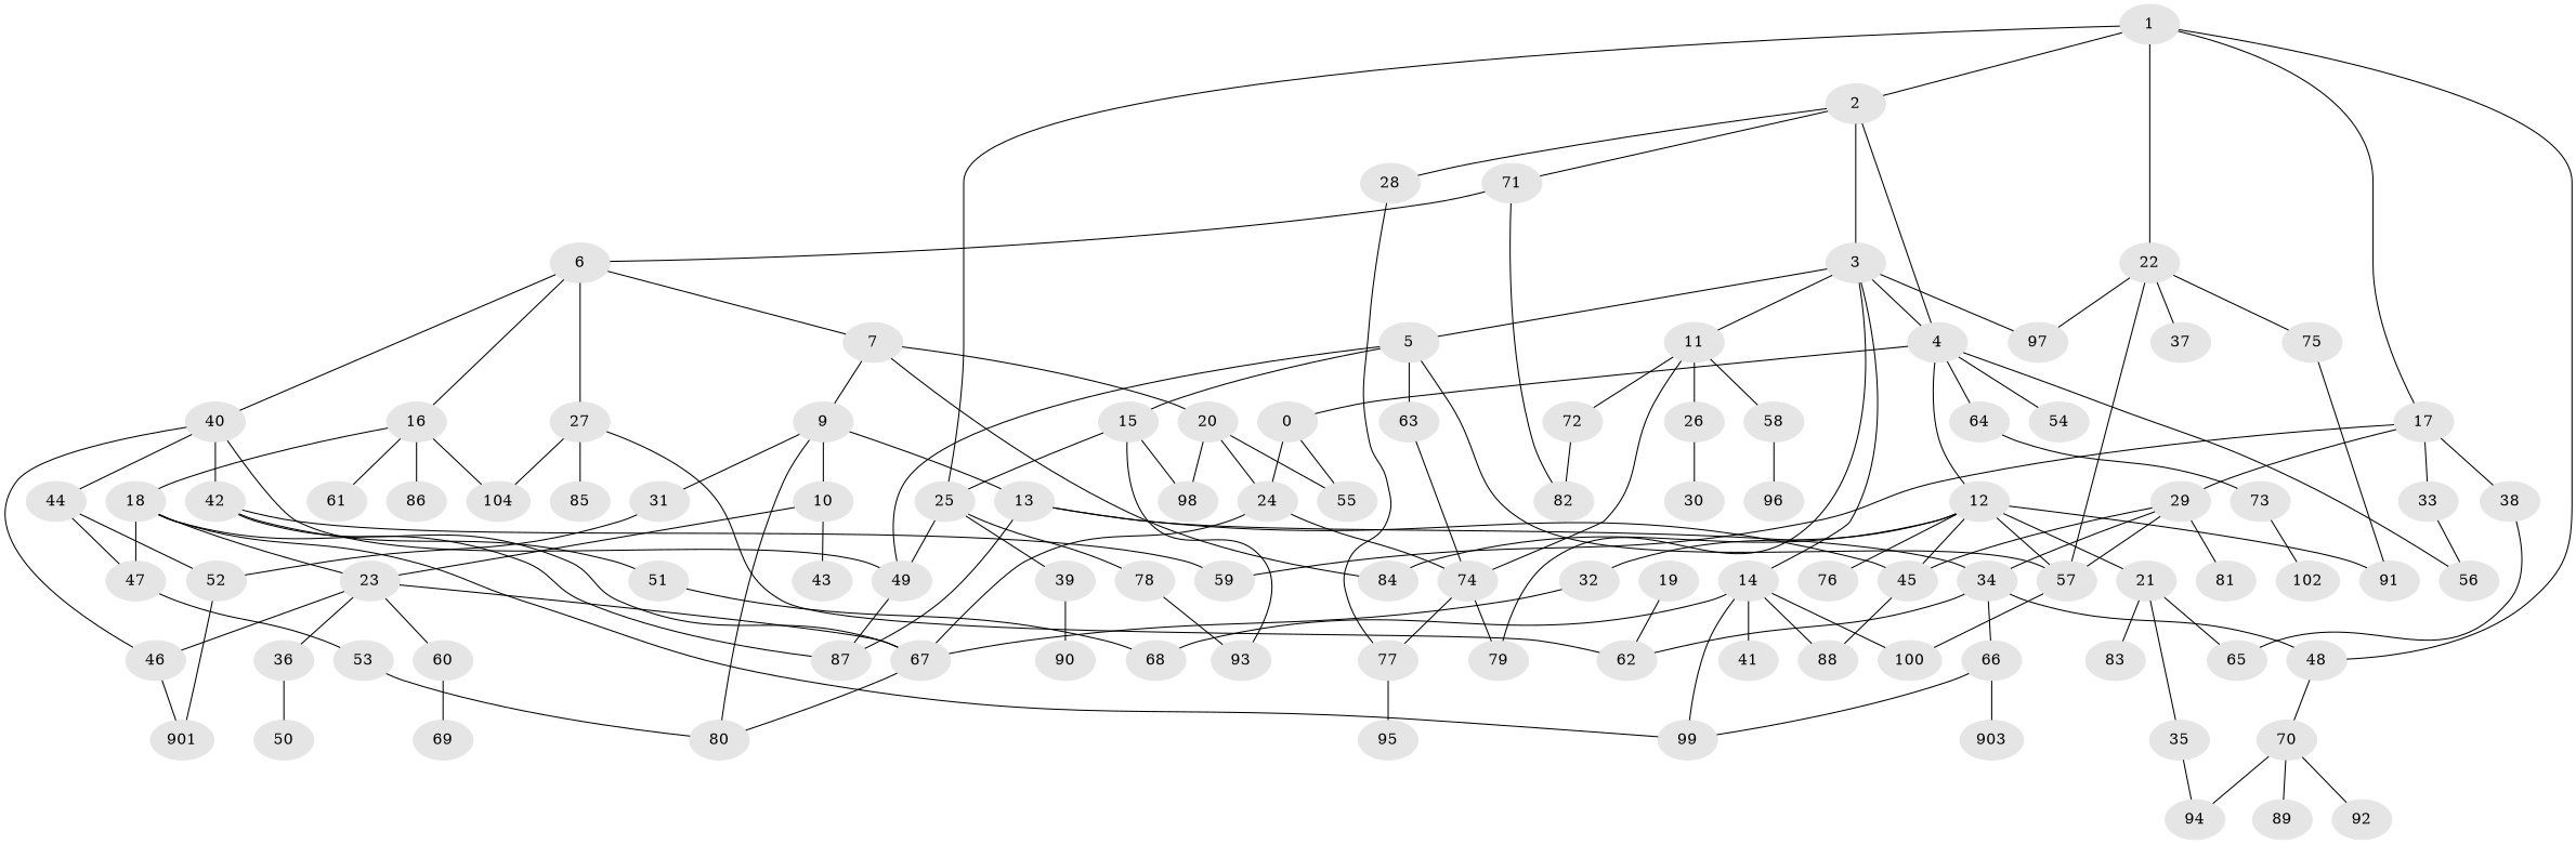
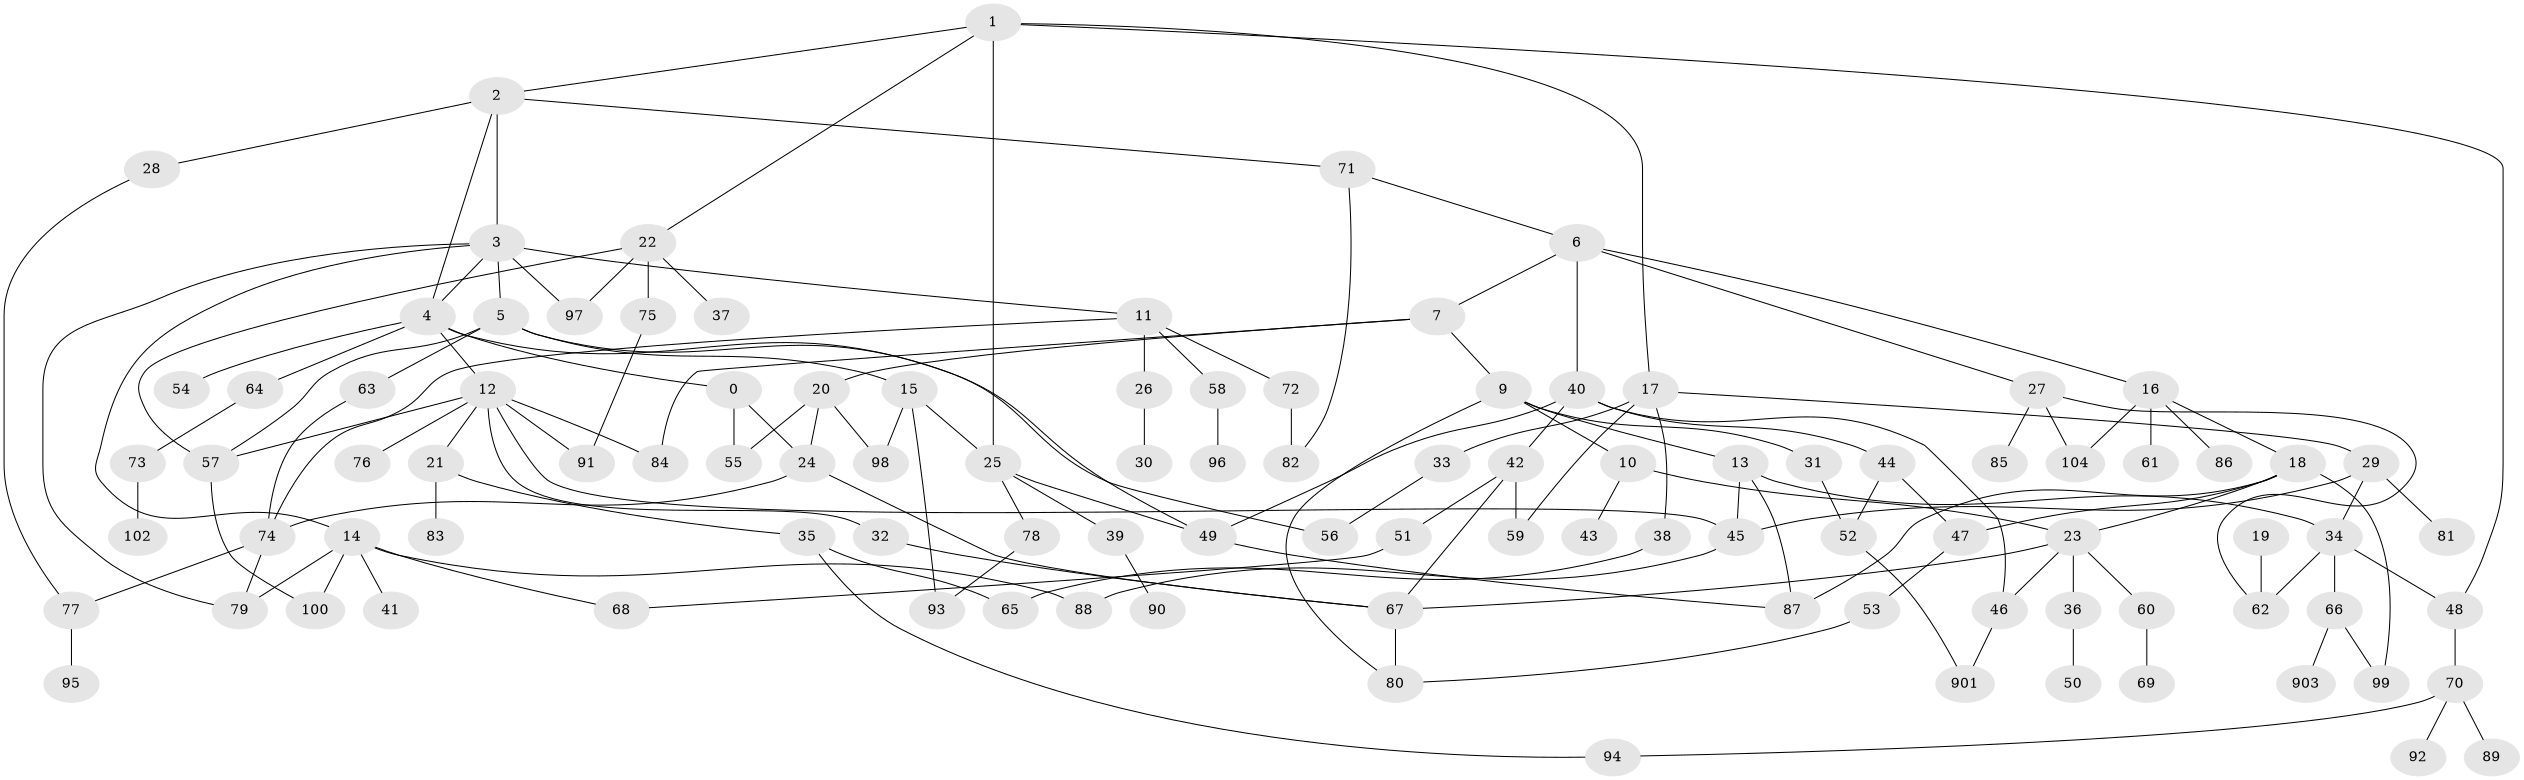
  graph {
    node [color=gray90 style=filled]
    1
    2
    17
    22
    25
    48
    3
    4
    28
    71
    29
    33
    38
    59
    97
    57
    37
    75
    49
    39
    78
    70
    5
    11
    14
    79
    n27 [label=0]
    12
    54
    56
    64
    6
    7
    16
    27
    40
    77
    82
    15
    63
    26
    58
    72
    74
    41
    68
    88
    100
    24
    55
    84
    21
    32
    45
    76
    91
    73
    93
    98
    87
    9
    20
    18
    61
    86
    104
    62
    85
    46
    42
    44
    10
    13
    31
    80
    67
    23
    43
    34
    52
    36
    60
    30
    96
    35
    83
    66
    47
    99
    81
    65
    19
    53
    94
    50
    n96 [label=901]
    69
    90
    95
    n100 [label=903]
    51
    89
    92
    102
    1 -- 2
    1 -- 17
    1 -- 22
    1 -- 25
    1 -- 48
    2 -- 3
    2 -- 4
    2 -- 28
    2 -- 71
    17 -- 29
    17 -- 33
    17 -- 38
    17 -- 59
    22 -- 97
    22 -- 57
    22 -- 37
    22 -- 75
    25 -- 49
    25 -- 39
    25 -- 78
    48 -- 70
    3 -- 4
    3 -- 97
    3 -- 5
    3 -- 11
    3 -- 14
    3 -- 79
    4 -- n27
    4 -- 12
    4 -- 54
    4 -- 56
    4 -- 64
    28 -- 77
    71 -- 6
    71 -- 82
-   29 -- 57
    29 -- 45
    29 -- 34
    29 -- 81
    33 -- 56
    38 -- 65
    57 -- 100
    75 -- 91
    49 -- 87
    39 -- 90
    78 -- 93
    70 -- 94
    70 -- 89
    70 -- 92
    5 -- 57
    5 -- 49
    5 -- 15
    5 -- 63
    11 -- 26
    11 -- 58
    11 -- 72
    11 -- 74
-   14 -- 99
+   14 -- 79
    14 -- 41
    14 -- 68
    14 -- 88
    14 -- 100
    n27 -- 24
    n27 -- 55
    12 -- 57
    12 -- 84
    12 -- 21
    12 -- 32
    12 -- 45
    12 -- 76
    12 -- 91
    64 -- 73
    6 -- 7
    6 -- 16
    6 -- 27
    6 -- 40
    7 -- 84
    7 -- 9
    7 -- 20
    16 -- 18
    16 -- 61
    16 -- 86
    16 -- 104
    27 -- 104
    27 -- 62
    27 -- 85
    40 -- 49
    40 -- 46
    40 -- 42
    40 -- 44
    77 -- 95
    15 -- 25
    15 -- 93
    15 -- 98
    63 -- 74
    26 -- 30
    58 -- 96
    72 -- 82
    74 -- 79
    74 -- 77
    24 -- 74
    24 -- 67
    21 -- 35
    21 -- 83
    32 -- 67
    45 -- 88
    73 -- 102
    9 -- 10
    9 -- 13
    9 -- 31
    9 -- 80
    20 -- 24
    20 -- 55
    20 -- 98
    18 -- 87
    18 -- 23
    18 -- 47
    18 -- 99
    46 -- n96
    42 -- 59
    42 -- 67
    42 -- 51
    44 -- 52
    44 -- 47
    10 -- 23
    10 -- 43
    13 -- 45
    13 -- 87
    13 -- 34
    31 -- 52
    67 -- 80
    23 -- 46
    23 -- 67
    23 -- 36
    23 -- 60
    34 -- 48
    34 -- 62
    34 -- 66
    52 -- n96
    36 -- 50
    60 -- 69
-   21 -- 65
+   35 -- 65
    35 -- 94
    66 -- 99
    66 -- n100
    47 -- 53
    19 -- 62
    53 -- 80
    51 -- 68
  }
